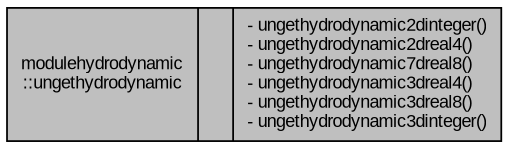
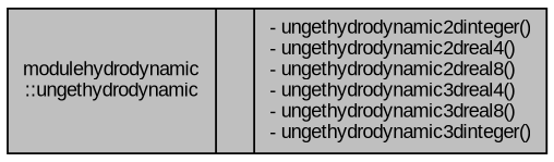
  digraph {
    rankdir=LR
    fontname="Liberation Sans"
-   n1 [color=black fillcolor=grey75 fontcolor=black fontname="Liberation Sans" fontsize=10 height=0.2 label="{modulehydrodynamic\l::ungethydrodynamic\n||- ungethydrodynamic2dinteger()\l- ungethydrodynamic2dreal4()\l- ungethydrodynamic7dreal8()\l- ungethydrodynamic3dreal4()\l- ungethydrodynamic3dreal8()\l- ungethydrodynamic3dinteger()\l}" shape=record style=filled width=0.4]
+   n1 [color=black fillcolor=grey75 fontcolor=black fontname="Liberation Sans" fontsize=10 height=0.2 label="{modulehydrodynamic\l::ungethydrodynamic\n||- ungethydrodynamic2dinteger()\l- ungethydrodynamic2dreal4()\l- ungethydrodynamic2dreal8()\l- ungethydrodynamic3dreal4()\l- ungethydrodynamic3dreal8()\l- ungethydrodynamic3dinteger()\l}" shape=record style=filled width=0.4]
  }
